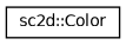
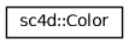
  digraph {
    rankdir=LR
    fontname="DejaVu Sans"
-   n1 [color=black fillcolor=white fontname="DejaVu Sans" fontsize=10 height=0.2 label="sc2d::Color" shape=record style=filled width=0.4]
+   n1 [color=black fillcolor=white fontname="DejaVu Sans" fontsize=10 height=0.2 label="sc4d::Color" shape=record style=filled width=0.4]
  }
